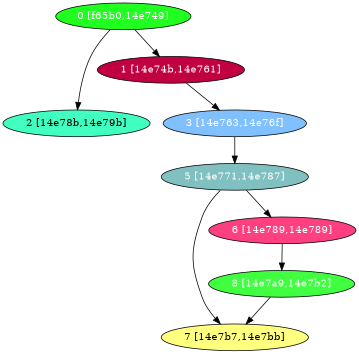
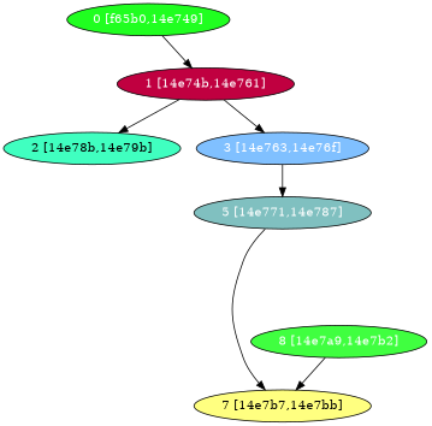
  digraph {
    fontname="DejaVu Serif"
    node [fontcolor="#ffffff" fontname="DejaVu Serif" shape=oval style=filled]
    edge [fontname="DejaVu Serif"]
    n1 [fillcolor="#20FF20" label="0 [f65b0,14e749]"]
    n2 [fillcolor="#C00040" label="1 [14e74b,14e761]"]
    n3 [fillcolor="#40FFC0" fontcolor="#000000" label="2 [14e78b,14e79b]"]
    n4 [fillcolor="#80C0FF" label="3 [14e763,14e76f]"]
    n5 [fillcolor="#80C0C0" label="5 [14e771,14e787]"]
    n6 [fillcolor="#FFFF80" fontcolor="#000000" label="7 [14e7b7,14e7bb]"]
-   n7 [fillcolor="#FF4080" label="6 [14e789,14e789]"]
    n8 [fillcolor="#40FF40" label="8 [14e7a9,14e7b2]"]
    n1 -> n2
-   n1 -> n3
+   n2 -> n3
    n2 -> n4
    n4 -> n5
    n5 -> n6
-   n5 -> n7
-   n7 -> n8
    n8 -> n6
  }
